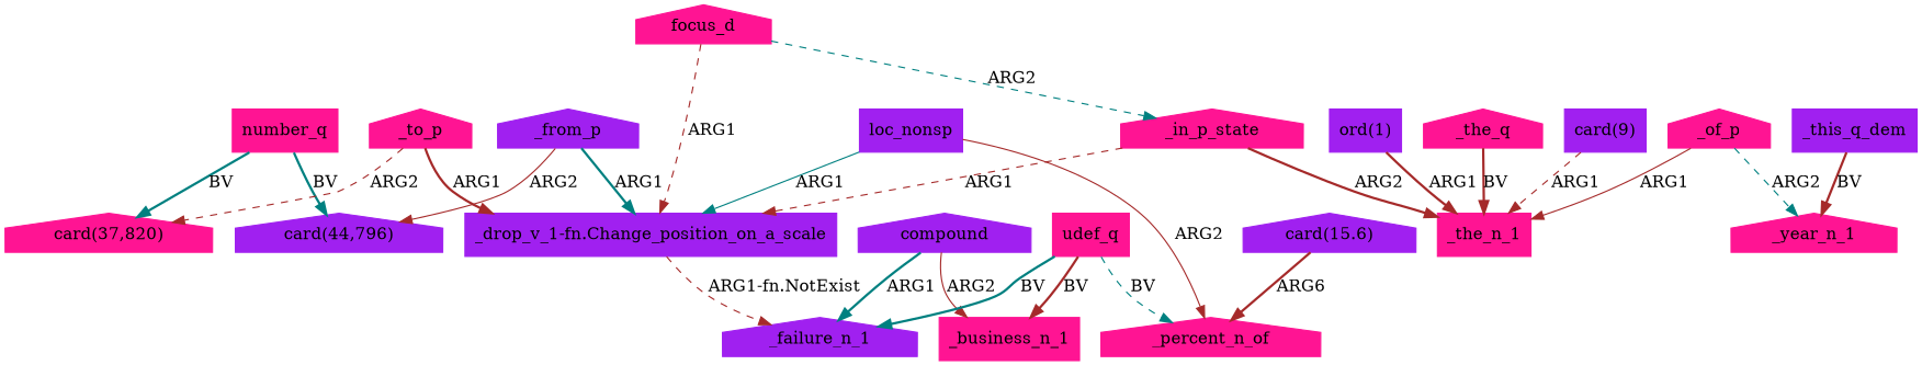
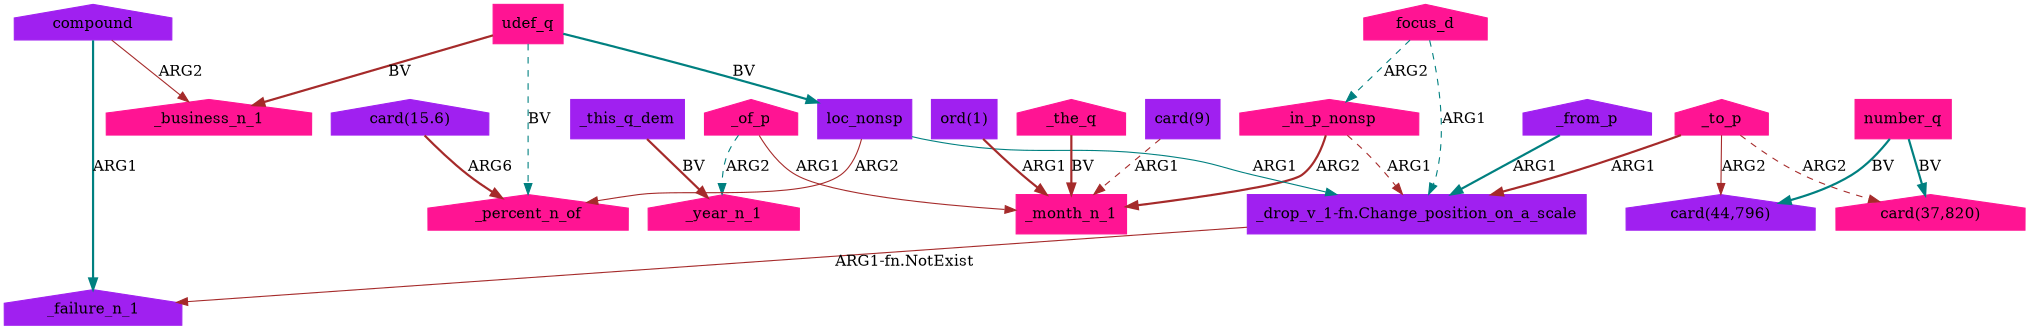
  digraph {
    node [color=deeppink shape=house style=filled]
    edge [color=brown style=bold]
    _from_p [color=purple]
    "card(44,796)" [color=purple]
    "_drop_v_1-fn.Change_position_on_a_scale" [color=purple shape=box]
    _failure_n_1 [color=purple]
    "card(15.6)" [color=purple]
    _percent_n_of
    _of_p
    _year_n_1
-   _month_n_1 [shape=box label=_the_n_1]
-   _in_p_state
+   _month_n_1 [shape=box]
+   _in_p_state [label=_in_p_nonsp]
    focus_d
    number_q [shape=box]
    "card(37,820)"
    loc_nonsp [color=purple shape=box]
    _to_p
    _the_q
    compound [color=purple]
-   _business_n_1 [shape=box]
+   _business_n_1
    "card(9)" [color=purple shape=box]
    udef_q [shape=box]
    "ord(1)" [color=purple shape=box]
    _this_q_dem [color=purple shape=box]
-   _from_p -> "card(44,796)" [label=ARG2 style=solid]
+   _to_p -> "card(44,796)" [label=ARG2 style=solid]
    _from_p -> "_drop_v_1-fn.Change_position_on_a_scale" [color=teal label=ARG1]
-   "_drop_v_1-fn.Change_position_on_a_scale" -> _failure_n_1 [label="ARG1-fn.NotExist" style=dashed]
+   "_drop_v_1-fn.Change_position_on_a_scale" -> _failure_n_1 [label="ARG1-fn.NotExist" style=solid]
    "card(15.6)" -> _percent_n_of [label=ARG6]
    _of_p -> _year_n_1 [color=teal label=ARG2 style=dashed]
    _of_p -> _month_n_1 [label=ARG1 style=solid]
    _in_p_state -> "_drop_v_1-fn.Change_position_on_a_scale" [label=ARG1 style=dashed]
    _in_p_state -> _month_n_1 [label=ARG2]
-   focus_d -> "_drop_v_1-fn.Change_position_on_a_scale" [label=ARG1 style=dashed]
+   focus_d -> "_drop_v_1-fn.Change_position_on_a_scale" [color=teal label=ARG1 style=dashed]
    focus_d -> _in_p_state [color=teal label=ARG2 style=dashed]
    number_q -> "card(44,796)" [color=teal label=BV]
    number_q -> "card(37,820)" [color=teal label=BV]
    loc_nonsp -> "_drop_v_1-fn.Change_position_on_a_scale" [color=teal label=ARG1 style=solid]
    loc_nonsp -> _percent_n_of [label=ARG2 style=solid]
    _to_p -> "_drop_v_1-fn.Change_position_on_a_scale" [label=ARG1]
    _to_p -> "card(37,820)" [label=ARG2 style=dashed]
    _the_q -> _month_n_1 [label=BV]
    compound -> _failure_n_1 [color=teal label=ARG1]
    compound -> _business_n_1 [label=ARG2 style=solid]
    "card(9)" -> _month_n_1 [label=ARG1 style=dashed]
-   udef_q -> _failure_n_1 [color=teal label=BV]
+   udef_q -> loc_nonsp [color=teal label=BV]
    udef_q -> _percent_n_of [color=teal label=BV style=dashed]
    udef_q -> _business_n_1 [label=BV]
    "ord(1)" -> _month_n_1 [label=ARG1]
    _this_q_dem -> _year_n_1 [label=BV]
  }
